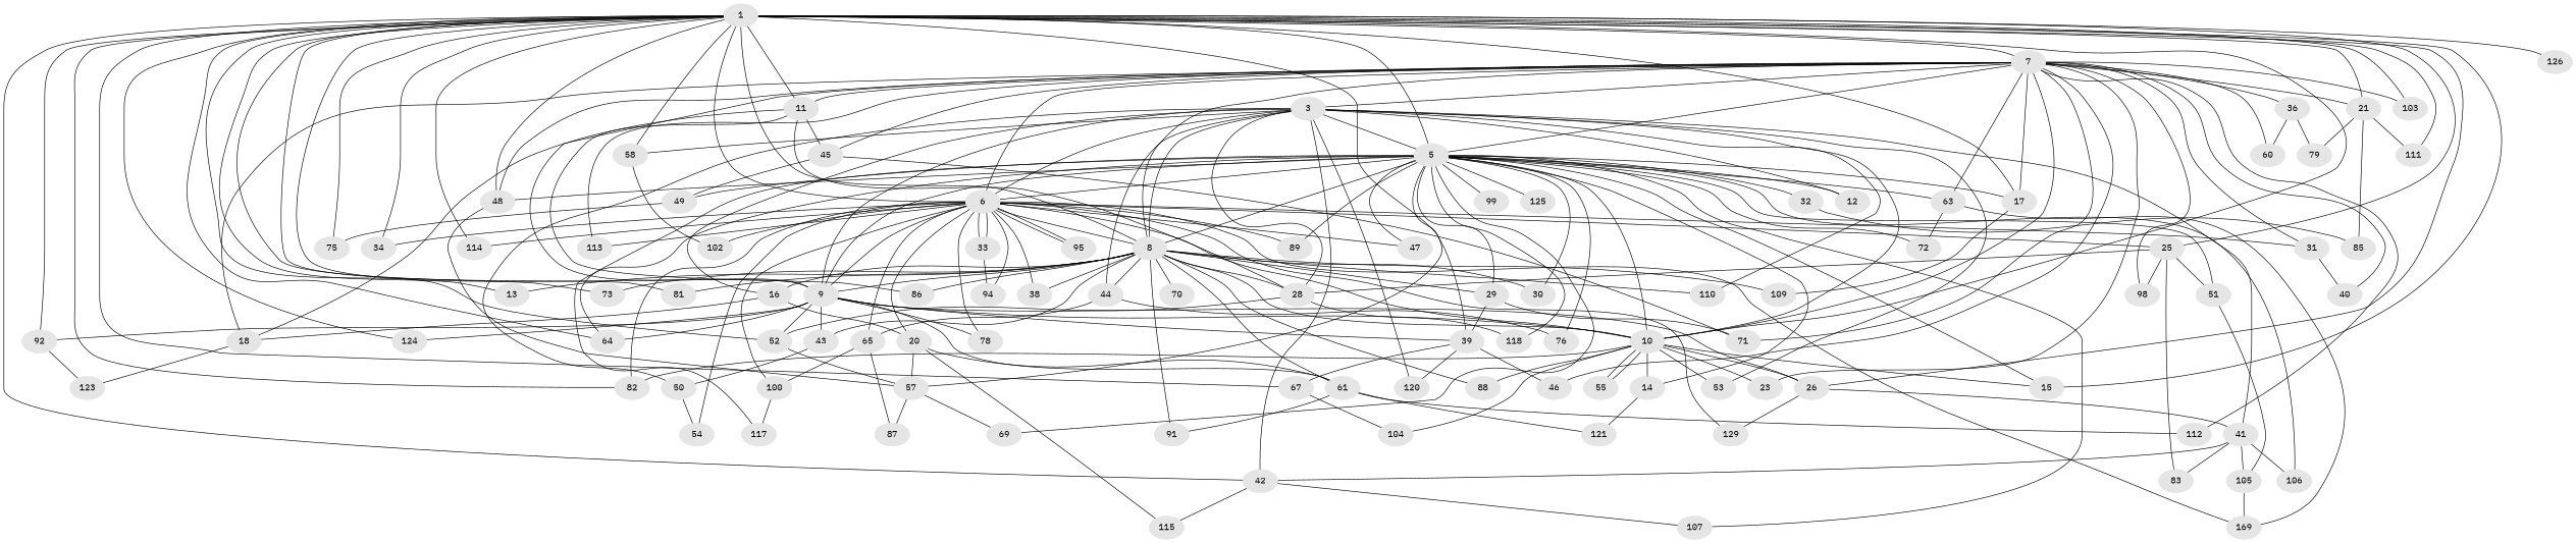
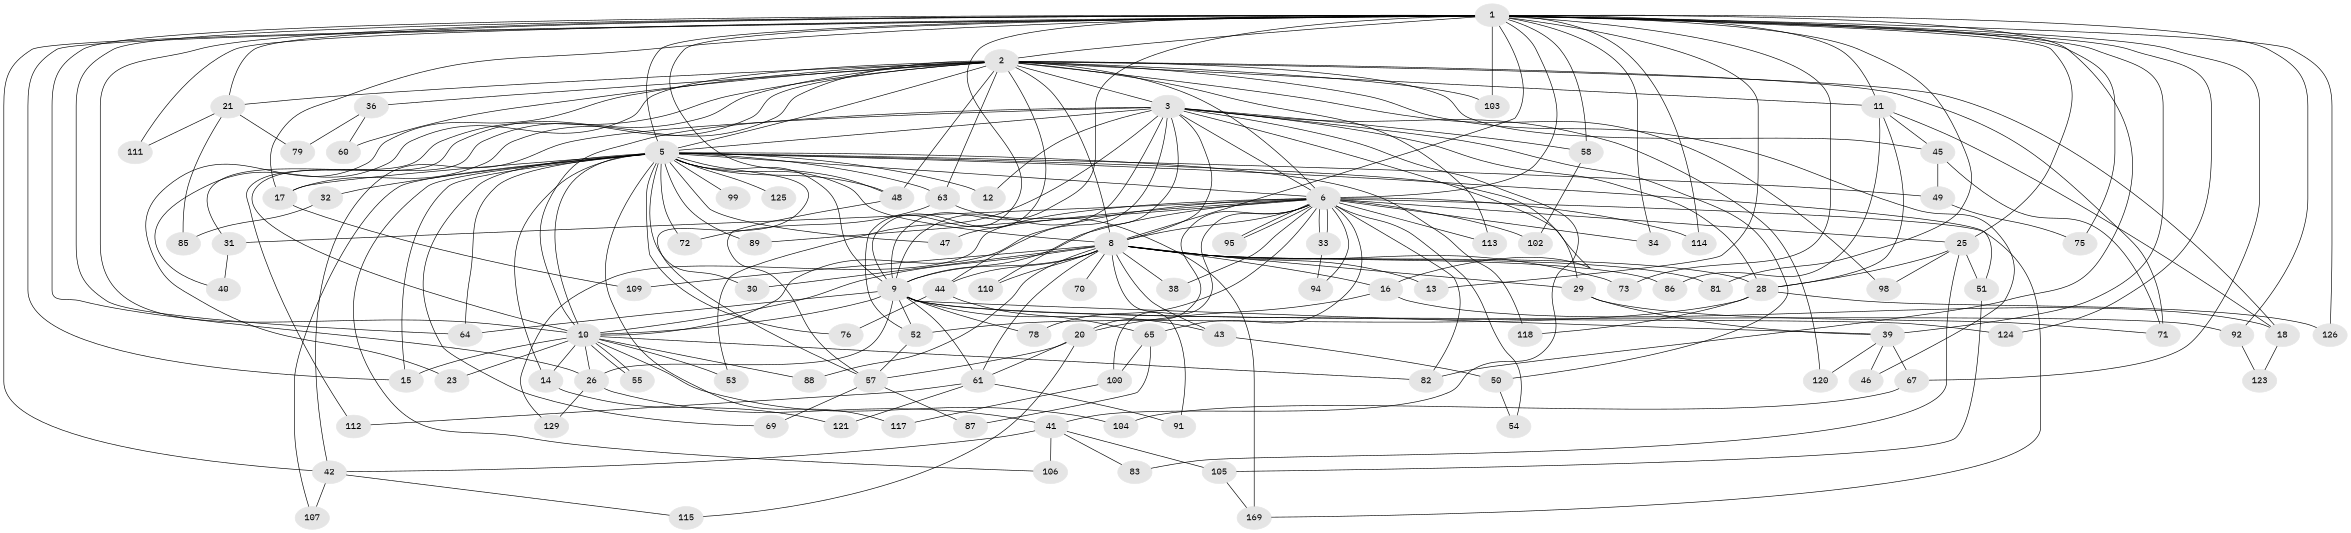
  graph {
    fontname="IBM Plex Mono"
    node [color=gray90 fontname="IBM Plex Mono" style=filled]
    edge [fontname="IBM Plex Mono"]
    1 [super="+4"]
-   2 [super="+22" label=7]
+   2 [super="+22"]
    5 [super="+7"]
    6 [super="+19"]
    8 [super="+108"]
    9 [super="+74"]
    10 [super="+127"]
    11 [super="+62"]
    13
    15 [super="+59"]
    17 [super="+27"]
    21 [super="+56"]
    25 [super="+37"]
    26 [super="+84"]
    34
    39 [super="+80"]
    42
    48 [super="+77"]
    52 [super="+101"]
    58
    64
    67
    73
    75
    81
    82 [super="+97"]
    92
    103
    111
    114
    124
    126
    3 [super="+24"]
    18
    23
    31
    36
    40
    45 [super="+90"]
    46
    60
    63
    71
    98
    112
    113
    12
    16 [super="+116"]
    28 [super="+93"]
    41 [super="+128"]
    44
    50
    53
    110
    120
    14
    29
    30
    32
    47
    49
    51
    57 [super="+68"]
    69
    72
    76
    89
    99
    106
    107
    117
    118
    125
    20 [super="+96"]
    33 [super="+66"]
    38
    54
    65
    78
    94
    95
    100
    102
    n84 [label=169 super="+122"]
    129
    43
    61
    70
    86
    88
    91
    109
    55
    104
    79
    85
    83
    115
    123
    105
    121
    87
    1 -- 2 [weight=2]
    1 -- 5 [weight=4]
    1 -- 6 [weight=2]
    1 -- 8 [weight=2]
    1 -- 9 [weight=2]
    1 -- 10 [weight=2]
    1 -- 11
    1 -- 13
    1 -- 15
    1 -- 17
    1 -- 21
    1 -- 25
    1 -- 26
    1 -- 34
    1 -- 39
    1 -- 42
    1 -- 48
    1 -- 52
    1 -- 58
    1 -- 64
    1 -- 67
    1 -- 73
    1 -- 75
    1 -- 81
    1 -- 82
    1 -- 92
    1 -- 103
    1 -- 111
    1 -- 114
    1 -- 124
    1 -- 126
    2 -- 5 [weight=2]
    2 -- 6
    2 -- 8
    2 -- 9
    2 -- 10
    2 -- 11 [weight=2]
    2 -- 17
    2 -- 21 [weight=2]
    2 -- 48
    2 -- 103
    2 -- 3
    2 -- 18
    2 -- 23
    2 -- 31
    2 -- 36 [weight=2]
    2 -- 40
    2 -- 45
    2 -- 46
    2 -- 60
    2 -- 63
    2 -- 71
    2 -- 98
    2 -- 112
    2 -- 113
    5 -- 6 [weight=3]
    5 -- 8 [weight=2]
    5 -- 9 [weight=2]
    5 -- 10 [weight=2]
    5 -- 15
    5 -- 17 [weight=2]
    5 -- 48
    5 -- 64
    5 -- 63
    5 -- 12
    5 -- 14
    5 -- 29
    5 -- 30
    5 -- 32 [weight=2]
    5 -- 47
    5 -- 49
    5 -- 51
    5 -- 57
    5 -- 69
    5 -- 72
    5 -- 76
    5 -- 89
    5 -- 99
    5 -- 106
    5 -- 107
    5 -- 117
    5 -- 118
    5 -- 125
    6 -- 8
    6 -- 9
    6 -- 10
    6 -- 25
    6 -- 34
    6 -- 82
    6 -- 114
    6 -- 31
    6 -- 113
    6 -- 47
    6 -- 89
    6 -- 20
    6 -- 33 [weight=2]
    6 -- 33
    6 -- 38
    6 -- 54
    6 -- 65
    6 -- 78
    6 -- 94
    6 -- 95
    6 -- 95
    6 -- 100
    6 -- 102
    6 -- n84
    6 -- 129
    8 -- 9
    8 -- 10
    8 -- 13
    8 -- 73
    8 -- 81
    8 -- 16
    8 -- 28
    8 -- 44
    8 -- 110
    8 -- 29
    8 -- 30
    8 -- 38
    8 -- 43
    8 -- 61
    8 -- 70
    8 -- 86
    8 -- 88
    8 -- 91
    8 -- 109
    9 -- 10
    9 -- 26
    9 -- 39
    9 -- 52
    9 -- 64
    9 -- 92
    9 -- 124
    9 -- 78
    9 -- 43
    9 -- 61
    10 -- 15
    10 -- 26
    10 -- 82
    10 -- 23
    10 -- 53
    10 -- 14
    10 -- 88
    10 -- 55
    10 -- 55
    10 -- 104
    11 -- 18
    11 -- 45
    11 -- 28
    11 -- 86
    17 -- 109
    21 -- 111
    21 -- 79
    21 -- 85
    25 -- 98
    25 -- 28
    25 -- 51
    25 -- 83
    26 -- 41
    26 -- 129
    39 -- 67
    39 -- 46
    39 -- 120
    42 -- 107
    42 -- 115
    48 -- 57
    52 -- 57
    58 -- 102
    67 -- 104
    92 -- 123
    3 -- 5 [weight=2]
    3 -- 6
    3 -- 8
    3 -- 9
    3 -- 10 [weight=2]
    3 -- 42
    3 -- 58
    3 -- 12
    3 -- 16
    3 -- 28
    3 -- 41
    3 -- 44
    3 -- 50
    3 -- 53
    3 -- 110
    3 -- 120
    18 -- 123
    31 -- 40
    36 -- 60
    36 -- 79
    45 -- 71
    45 -- 49
    63 -- 72
    63 -- n84
    16 -- 18
    16 -- 20
    28 -- 52
+   28 -- 126
    28 -- 118
    41 -- 42
    41 -- 106
    41 -- 83
    41 -- 105
    44 -- 76
    44 -- 65
    50 -- 54
    14 -- 121
    29 -- 39
    29 -- 71
    32 -- 85
    49 -- 75
    51 -- 105
    57 -- 69
    57 -- 87
    20 -- 57
    20 -- 61
    20 -- 115
    33 -- 94
    65 -- 100
    65 -- 87
    100 -- 117
    43 -- 50
    61 -- 112
    61 -- 91
    61 -- 121
    105 -- n84
  }
